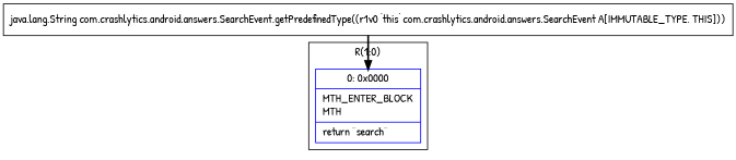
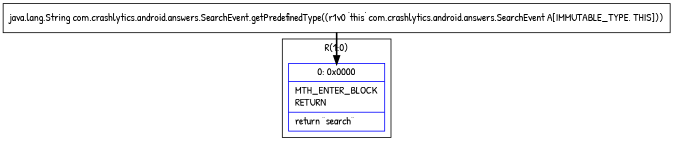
  digraph {
    fontname="Patrick Hand"
    node [shape=record fontname="Patrick Hand"]
-   n1 [color=blue label="{0\:\ 0x0000|MTH_ENTER_BLOCK\lMTH\l|return \"search\"\l}"]
+   n1 [color=blue label="{0\:\ 0x0000|MTH_ENTER_BLOCK\lRETURN\l|return \"search\"\l}"]
    n2 [label="{java.lang.String com.crashlytics.android.answers.SearchEvent.getPredefinedType((r1v0 'this' com.crashlytics.android.answers.SearchEvent A[IMMUTABLE_TYPE, THIS])) }"]
    subgraph cluster_1 {
      label="R(1:0)"
      n1
    }
    n2 -> n1 [style=bold fontname="Patrick Hand"]
  }
